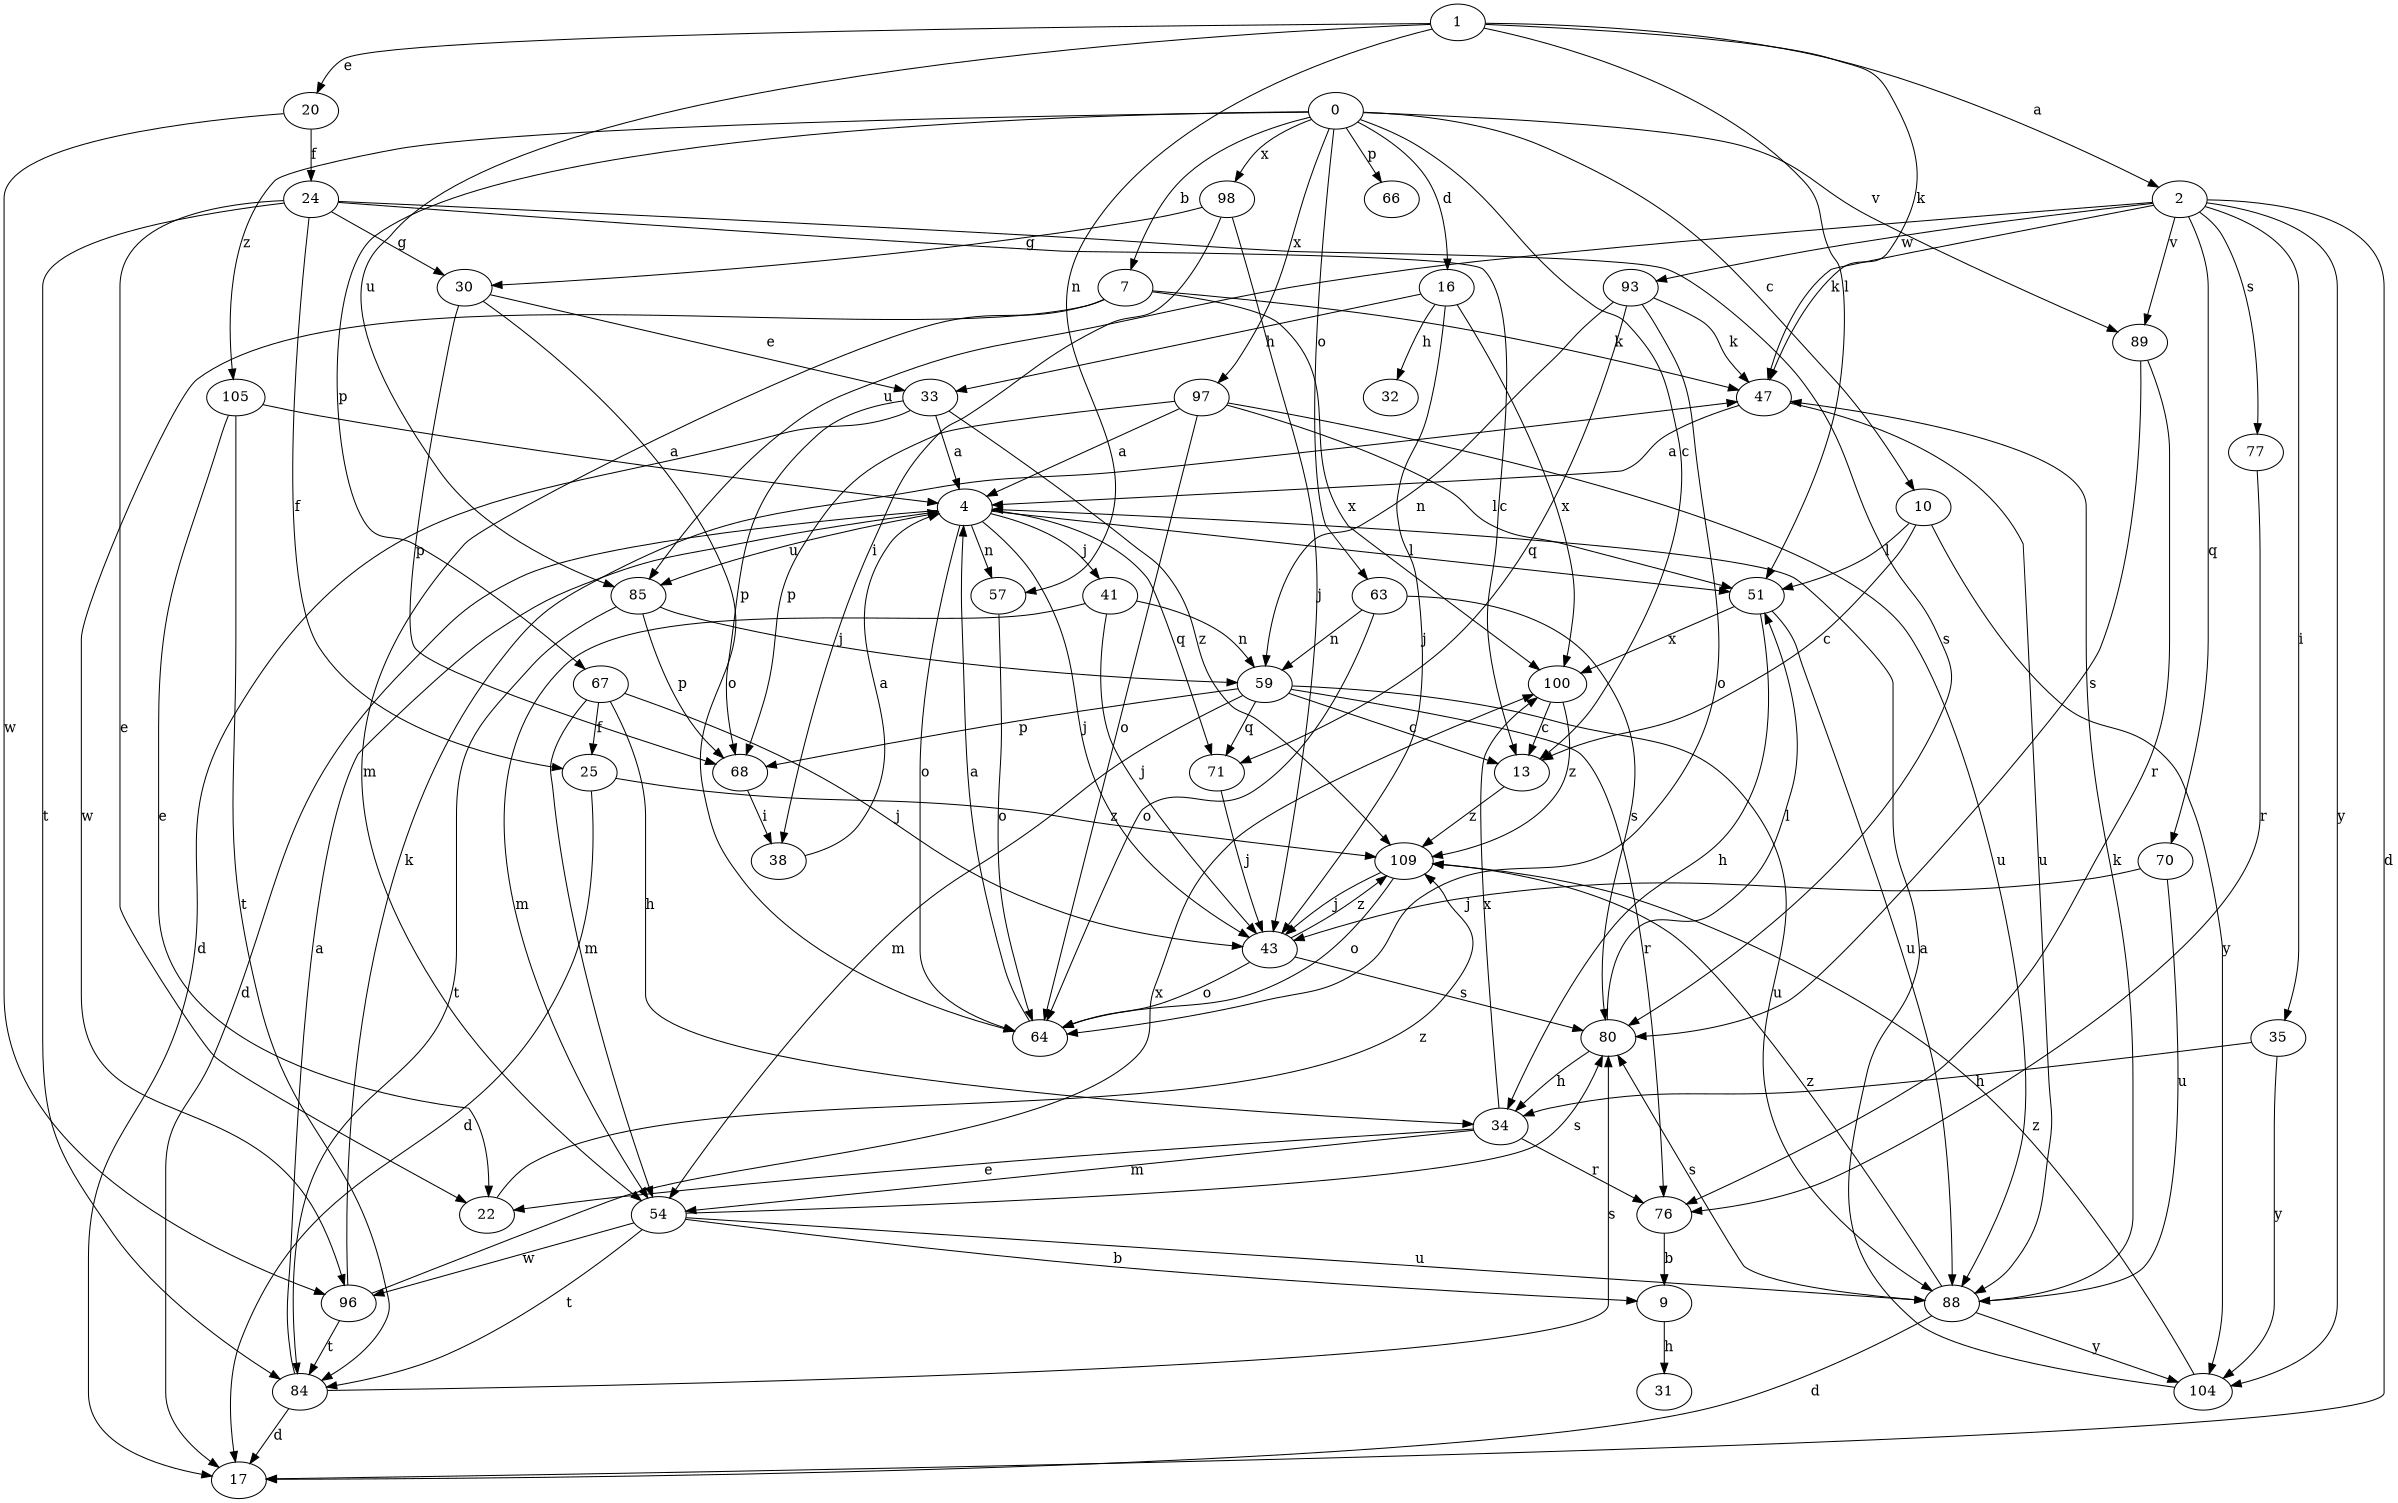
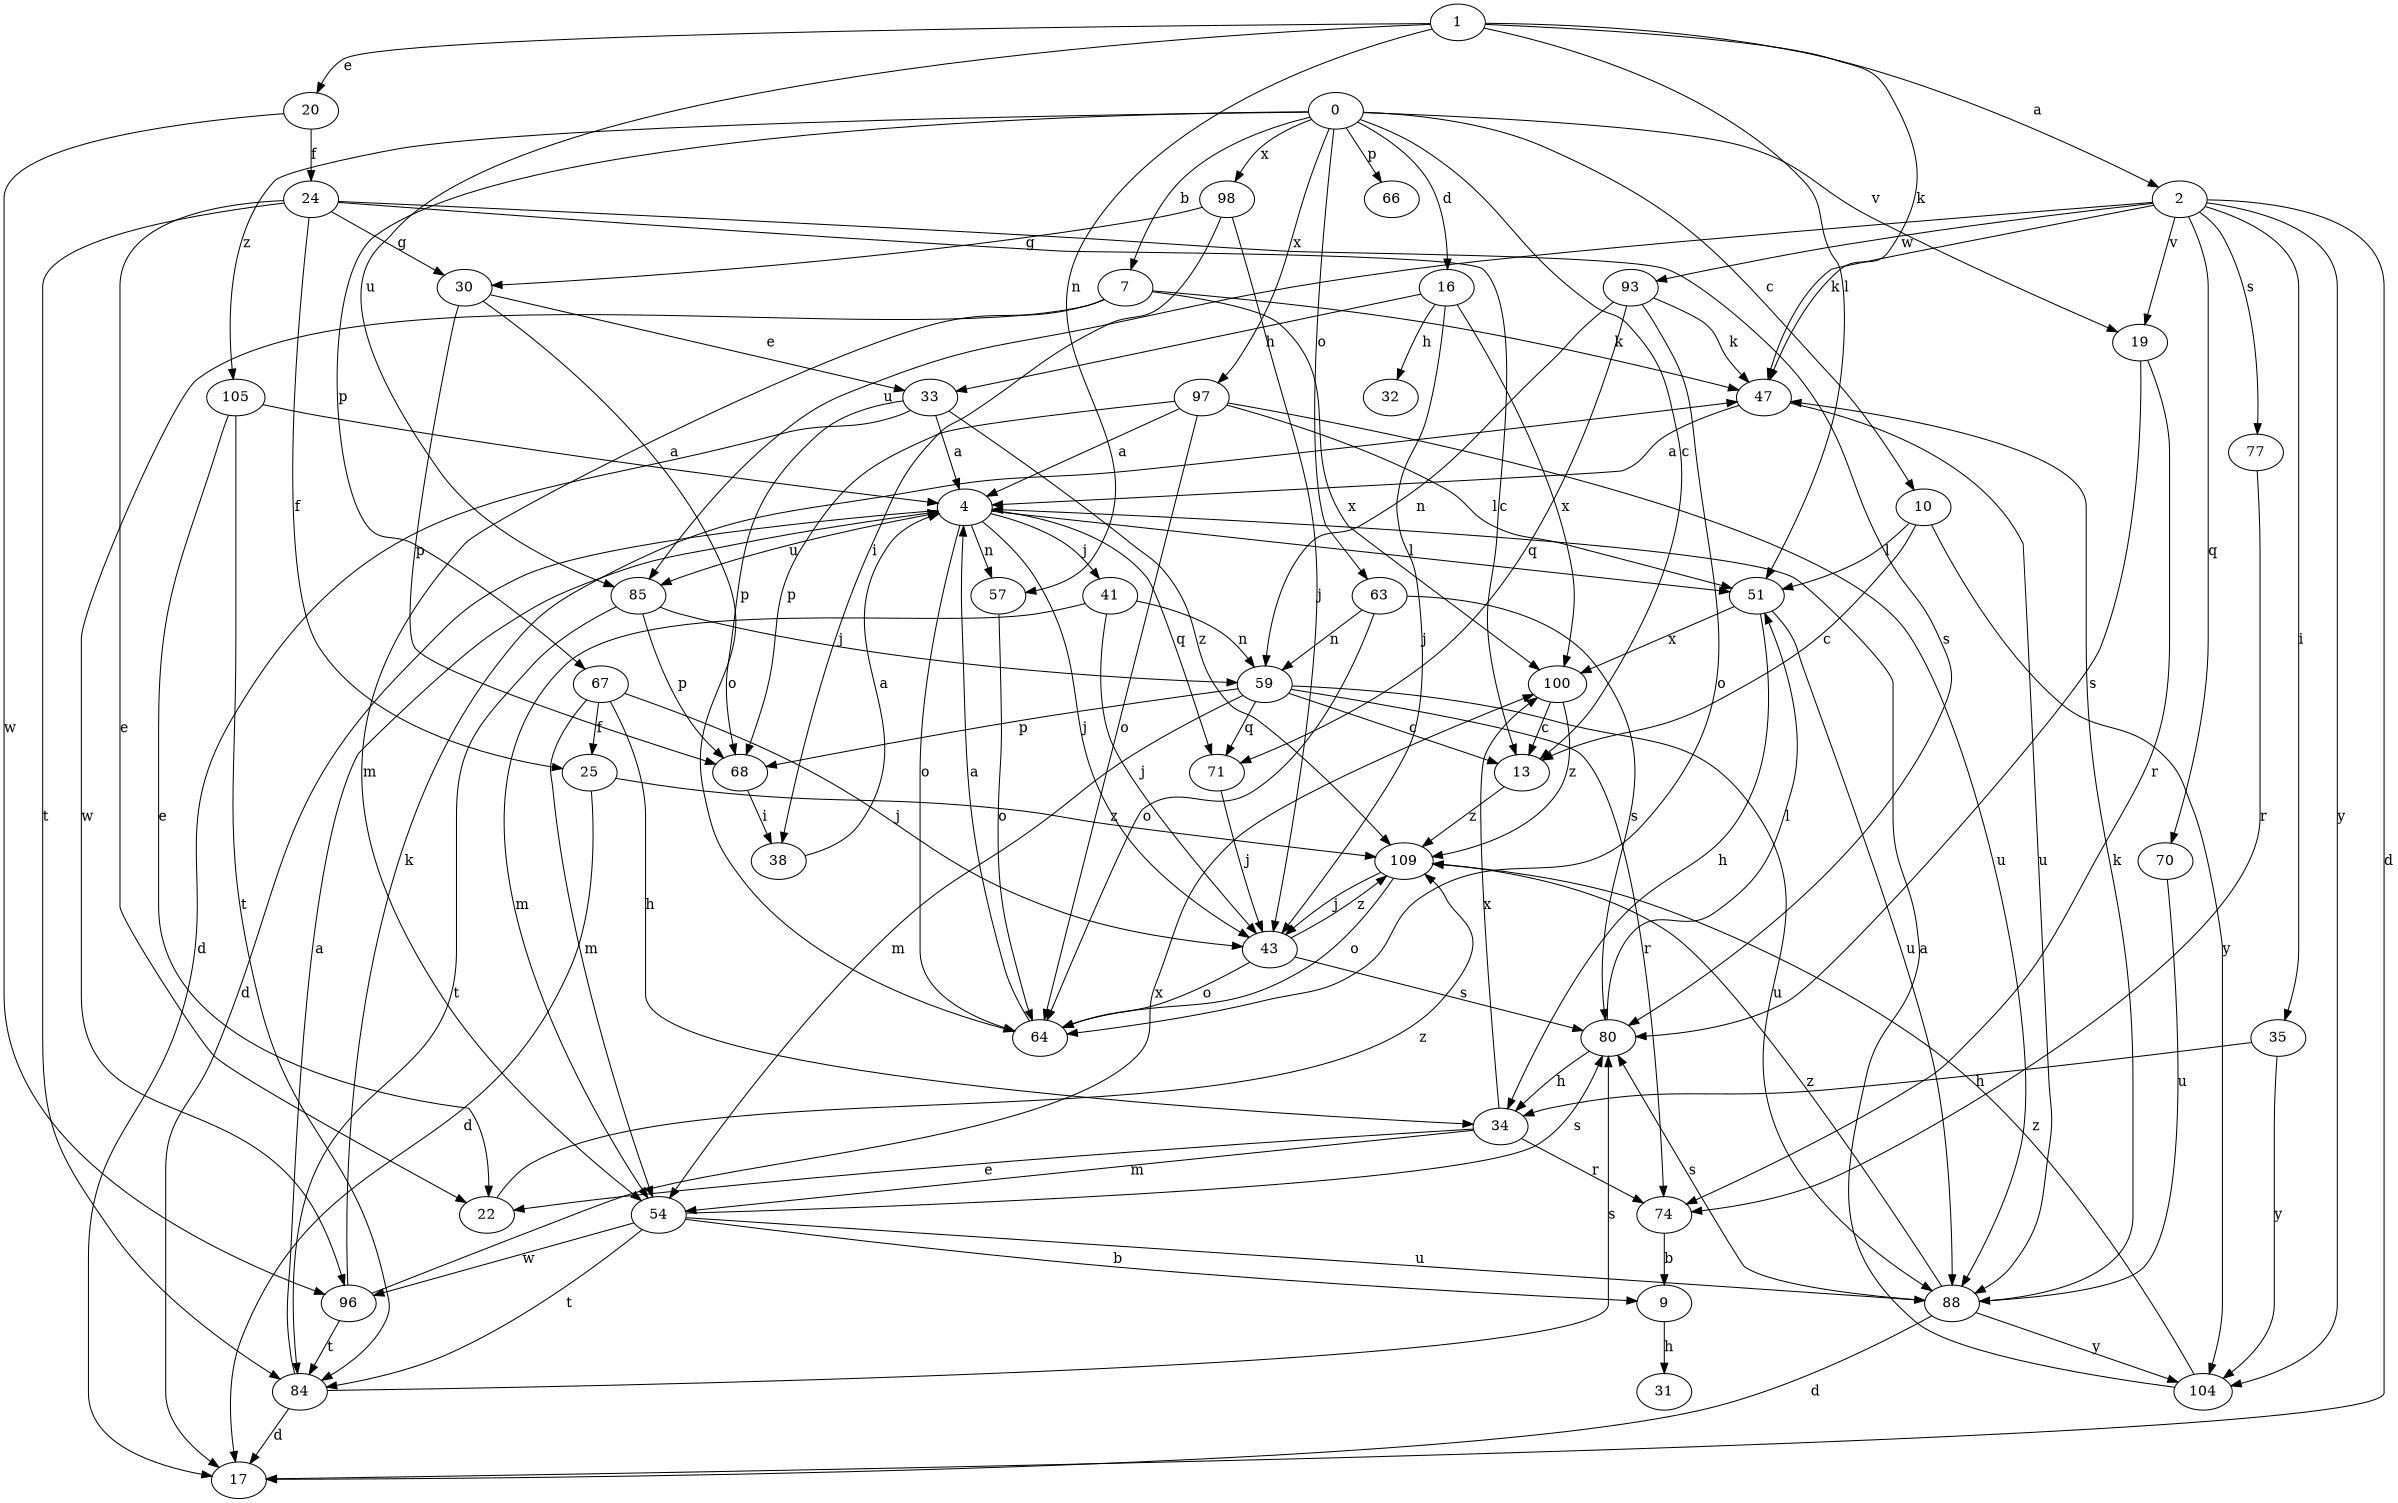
  strict digraph {
    0
    7
    10
    13
    16
    63
    66
    67
-   89
+   89 [label=19]
    97
    98
    105
    47
    54
    96
    100
    51
    104
    109
    43
    32
    33
    64
    80
    59
    25
    34
-   76
+   76 [label=74]
    4
    68
    88
    30
    38
    22
    84
    1
    2
    20
    57
    85
    17
    35
    70
    77
    93
    24
    71
    41
    9
    31
    0 -> 7 [label=b]
    0 -> 10 [label=c]
    0 -> 13 [label=c]
    0 -> 16 [label=d]
    0 -> 63 [label=o]
    0 -> 66 [label=p]
    0 -> 67 [label=p]
    0 -> 89 [label=v]
    0 -> 97 [label=x]
    0 -> 98 [label=x]
    0 -> 105 [label=z]
    7 -> 47 [label=k]
    7 -> 54 [label=m]
    7 -> 96 [label=w]
    7 -> 100 [label=x]
    10 -> 13 [label=c]
    10 -> 51 [label=l]
    10 -> 104 [label=y]
    13 -> 109 [label=z]
    16 -> 100 [label=x]
    16 -> 43 [label=j]
    16 -> 32 [label=h]
    16 -> 33 [label=h]
    63 -> 64 [label=o]
    63 -> 80 [label=s]
    63 -> 59 [label=n]
    67 -> 54 [label=m]
    67 -> 43 [label=j]
    67 -> 25 [label=f]
    67 -> 34 [label=h]
    89 -> 80 [label=s]
    89 -> 76 [label=r]
    97 -> 51 [label=l]
    97 -> 64 [label=o]
    97 -> 4 [label=a]
    97 -> 68 [label=p]
    97 -> 88 [label=u]
    98 -> 43 [label=j]
    98 -> 30 [label=g]
    98 -> 38 [label=i]
    105 -> 4 [label=a]
    105 -> 22 [label=e]
    105 -> 84 [label=t]
    47 -> 4 [label=a]
    47 -> 88 [label=u]
    54 -> 96 [label=w]
    54 -> 80 [label=s]
    54 -> 88 [label=u]
    54 -> 84 [label=t]
    54 -> 9 [label=b]
    96 -> 47 [label=k]
    96 -> 100 [label=x]
    96 -> 84 [label=t]
    100 -> 13 [label=c]
    100 -> 109 [label=z]
    51 -> 100 [label=x]
    51 -> 34 [label=h]
    51 -> 88 [label=u]
    104 -> 109 [label=z]
    104 -> 4 [label=a]
    109 -> 43 [label=j]
    109 -> 64 [label=o]
    43 -> 109 [label=z]
    43 -> 64 [label=o]
    43 -> 80 [label=s]
    33 -> 109 [label=z]
    33 -> 4 [label=a]
    33 -> 68 [label=p]
    33 -> 17 [label=d]
    64 -> 4 [label=a]
    80 -> 51 [label=l]
    80 -> 34 [label=h]
    59 -> 13 [label=c]
    59 -> 54 [label=m]
    59 -> 76 [label=r]
    59 -> 68 [label=p]
    59 -> 88 [label=u]
    59 -> 71 [label=q]
    25 -> 109 [label=z]
    25 -> 17 [label=d]
    34 -> 54 [label=m]
    34 -> 100 [label=x]
    34 -> 76 [label=r]
    34 -> 22 [label=e]
    76 -> 9 [label=b]
    4 -> 51 [label=l]
    4 -> 43 [label=j]
    4 -> 64 [label=o]
    4 -> 57 [label=n]
    4 -> 85 [label=u]
    4 -> 17 [label=d]
    4 -> 71 [label=q]
    4 -> 41 [label=j]
    68 -> 38 [label=i]
    88 -> 47 [label=k]
    88 -> 104 [label=y]
    88 -> 109 [label=z]
    88 -> 80 [label=s]
    88 -> 17 [label=d]
    30 -> 33 [label=e]
    30 -> 64 [label=o]
    30 -> 68 [label=p]
    38 -> 4 [label=a]
    22 -> 109 [label=z]
    84 -> 80 [label=s]
    84 -> 4 [label=a]
    84 -> 17 [label=d]
    1 -> 47 [label=k]
    1 -> 51 [label=l]
    1 -> 2 [label=a]
    1 -> 20 [label=e]
    1 -> 57 [label=n]
    1 -> 85 [label=u]
    2 -> 89 [label=v]
    2 -> 47 [label=k]
    2 -> 104 [label=y]
    2 -> 85 [label=u]
    2 -> 17 [label=d]
    2 -> 35 [label=i]
    2 -> 70 [label=q]
    2 -> 77 [label=s]
    2 -> 93 [label=w]
    20 -> 96 [label=w]
    20 -> 24 [label=f]
    57 -> 64 [label=o]
    85 -> 59 [label=j]
    85 -> 68 [label=p]
    85 -> 84 [label=t]
    35 -> 104 [label=y]
    35 -> 34 [label=h]
-   70 -> 43 [label=j]
    70 -> 88 [label=u]
    77 -> 76 [label=r]
    93 -> 47 [label=k]
    93 -> 64 [label=o]
    93 -> 59 [label=n]
    93 -> 71 [label=q]
    24 -> 13 [label=c]
    24 -> 80 [label=s]
    24 -> 25 [label=f]
    24 -> 30 [label=g]
    24 -> 22 [label=e]
    24 -> 84 [label=t]
    71 -> 43 [label=j]
    41 -> 54 [label=m]
    41 -> 43 [label=j]
    41 -> 59 [label=n]
    9 -> 31 [label=h]
  }
